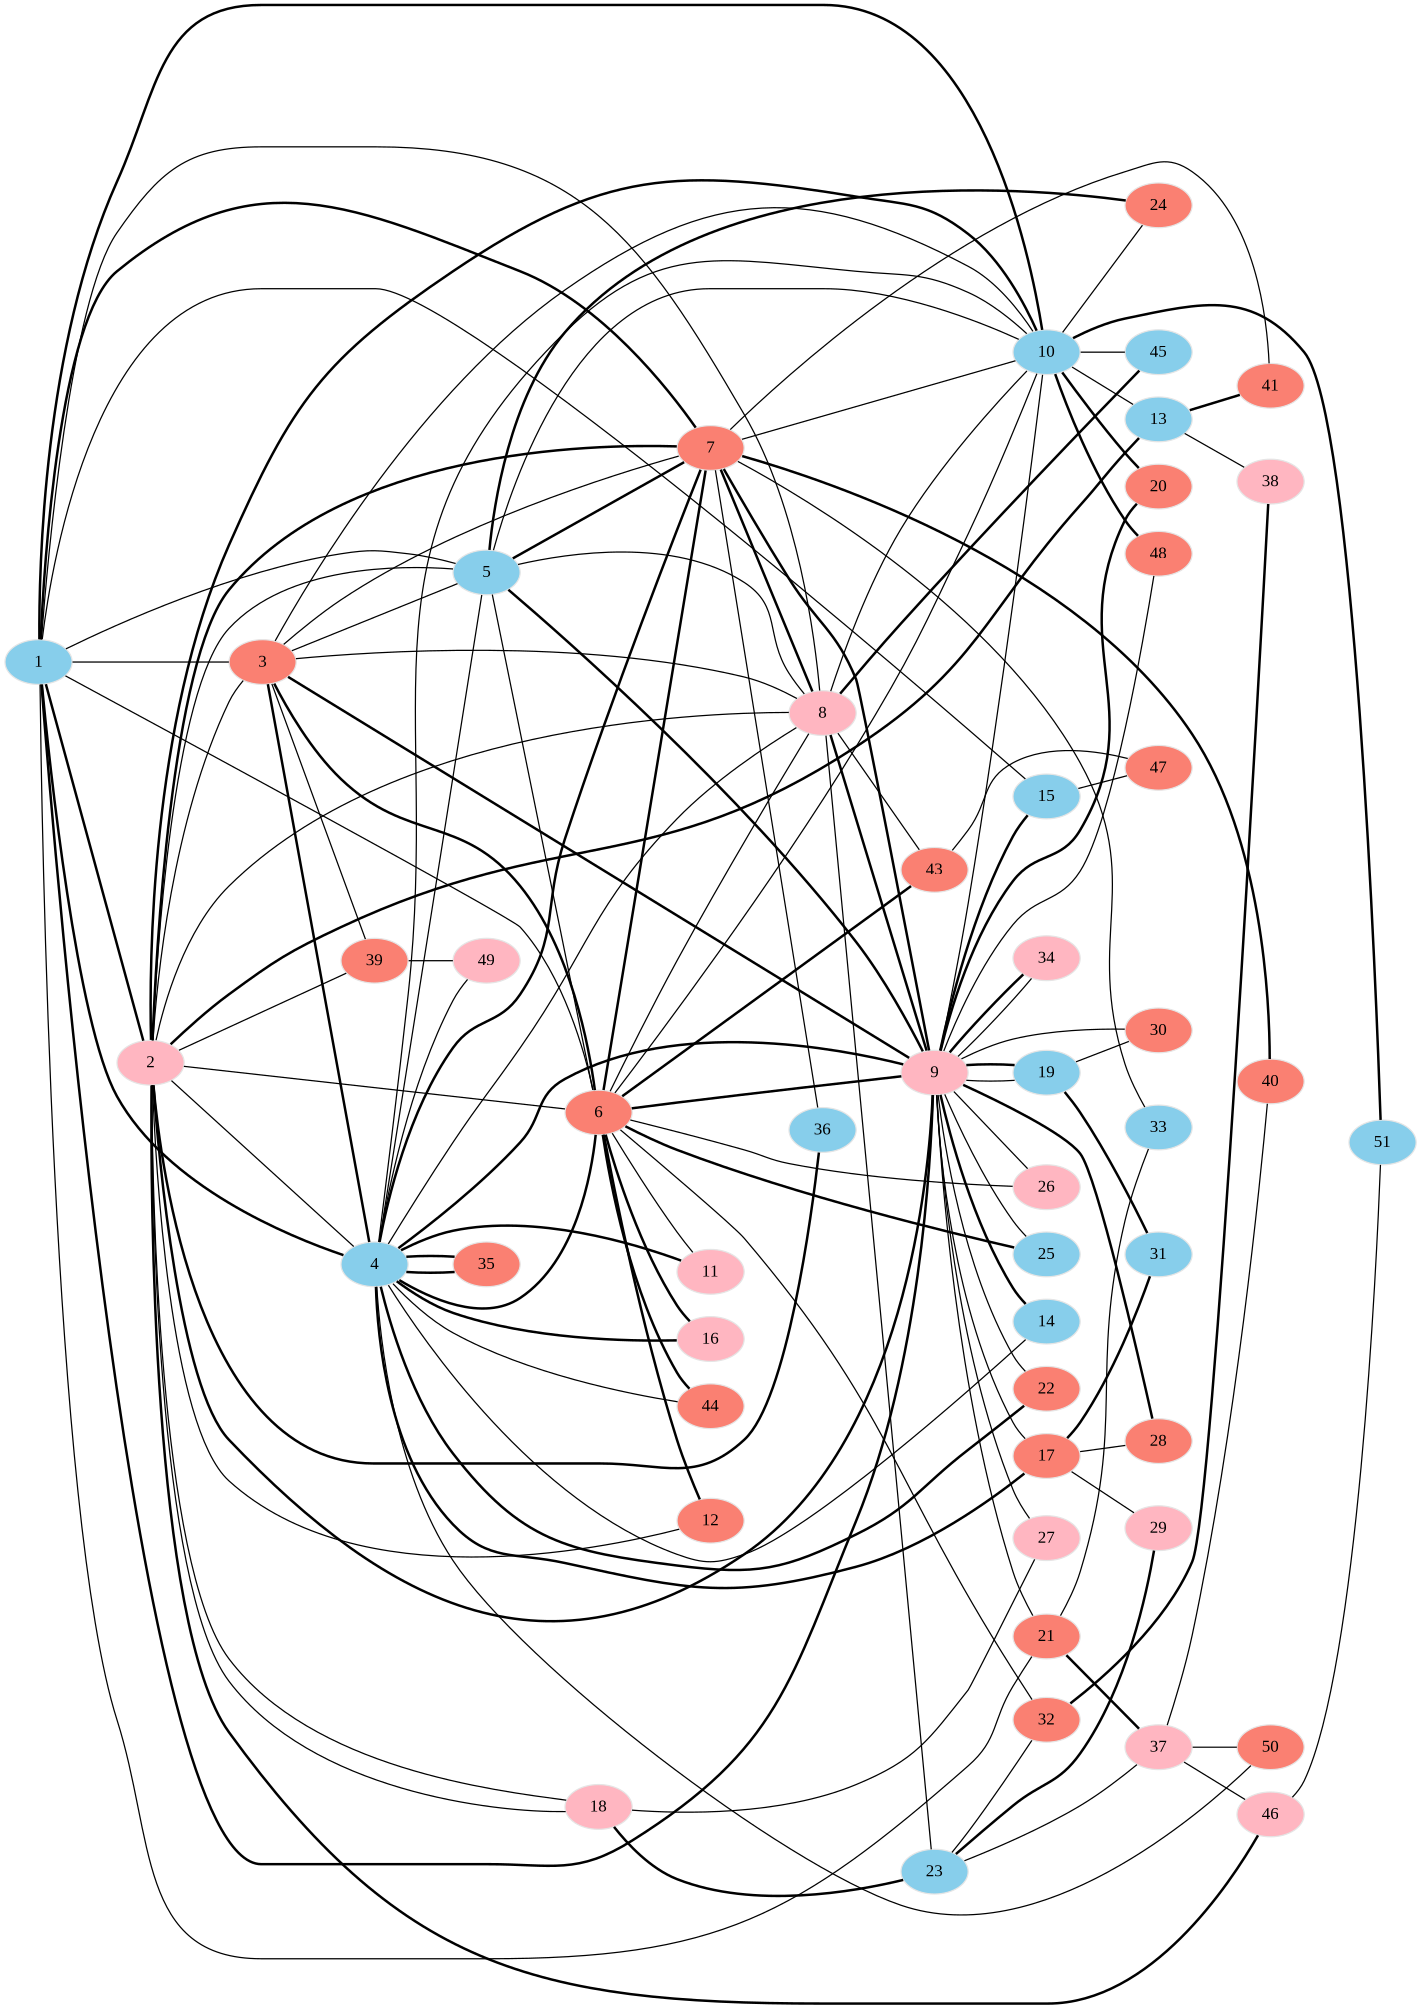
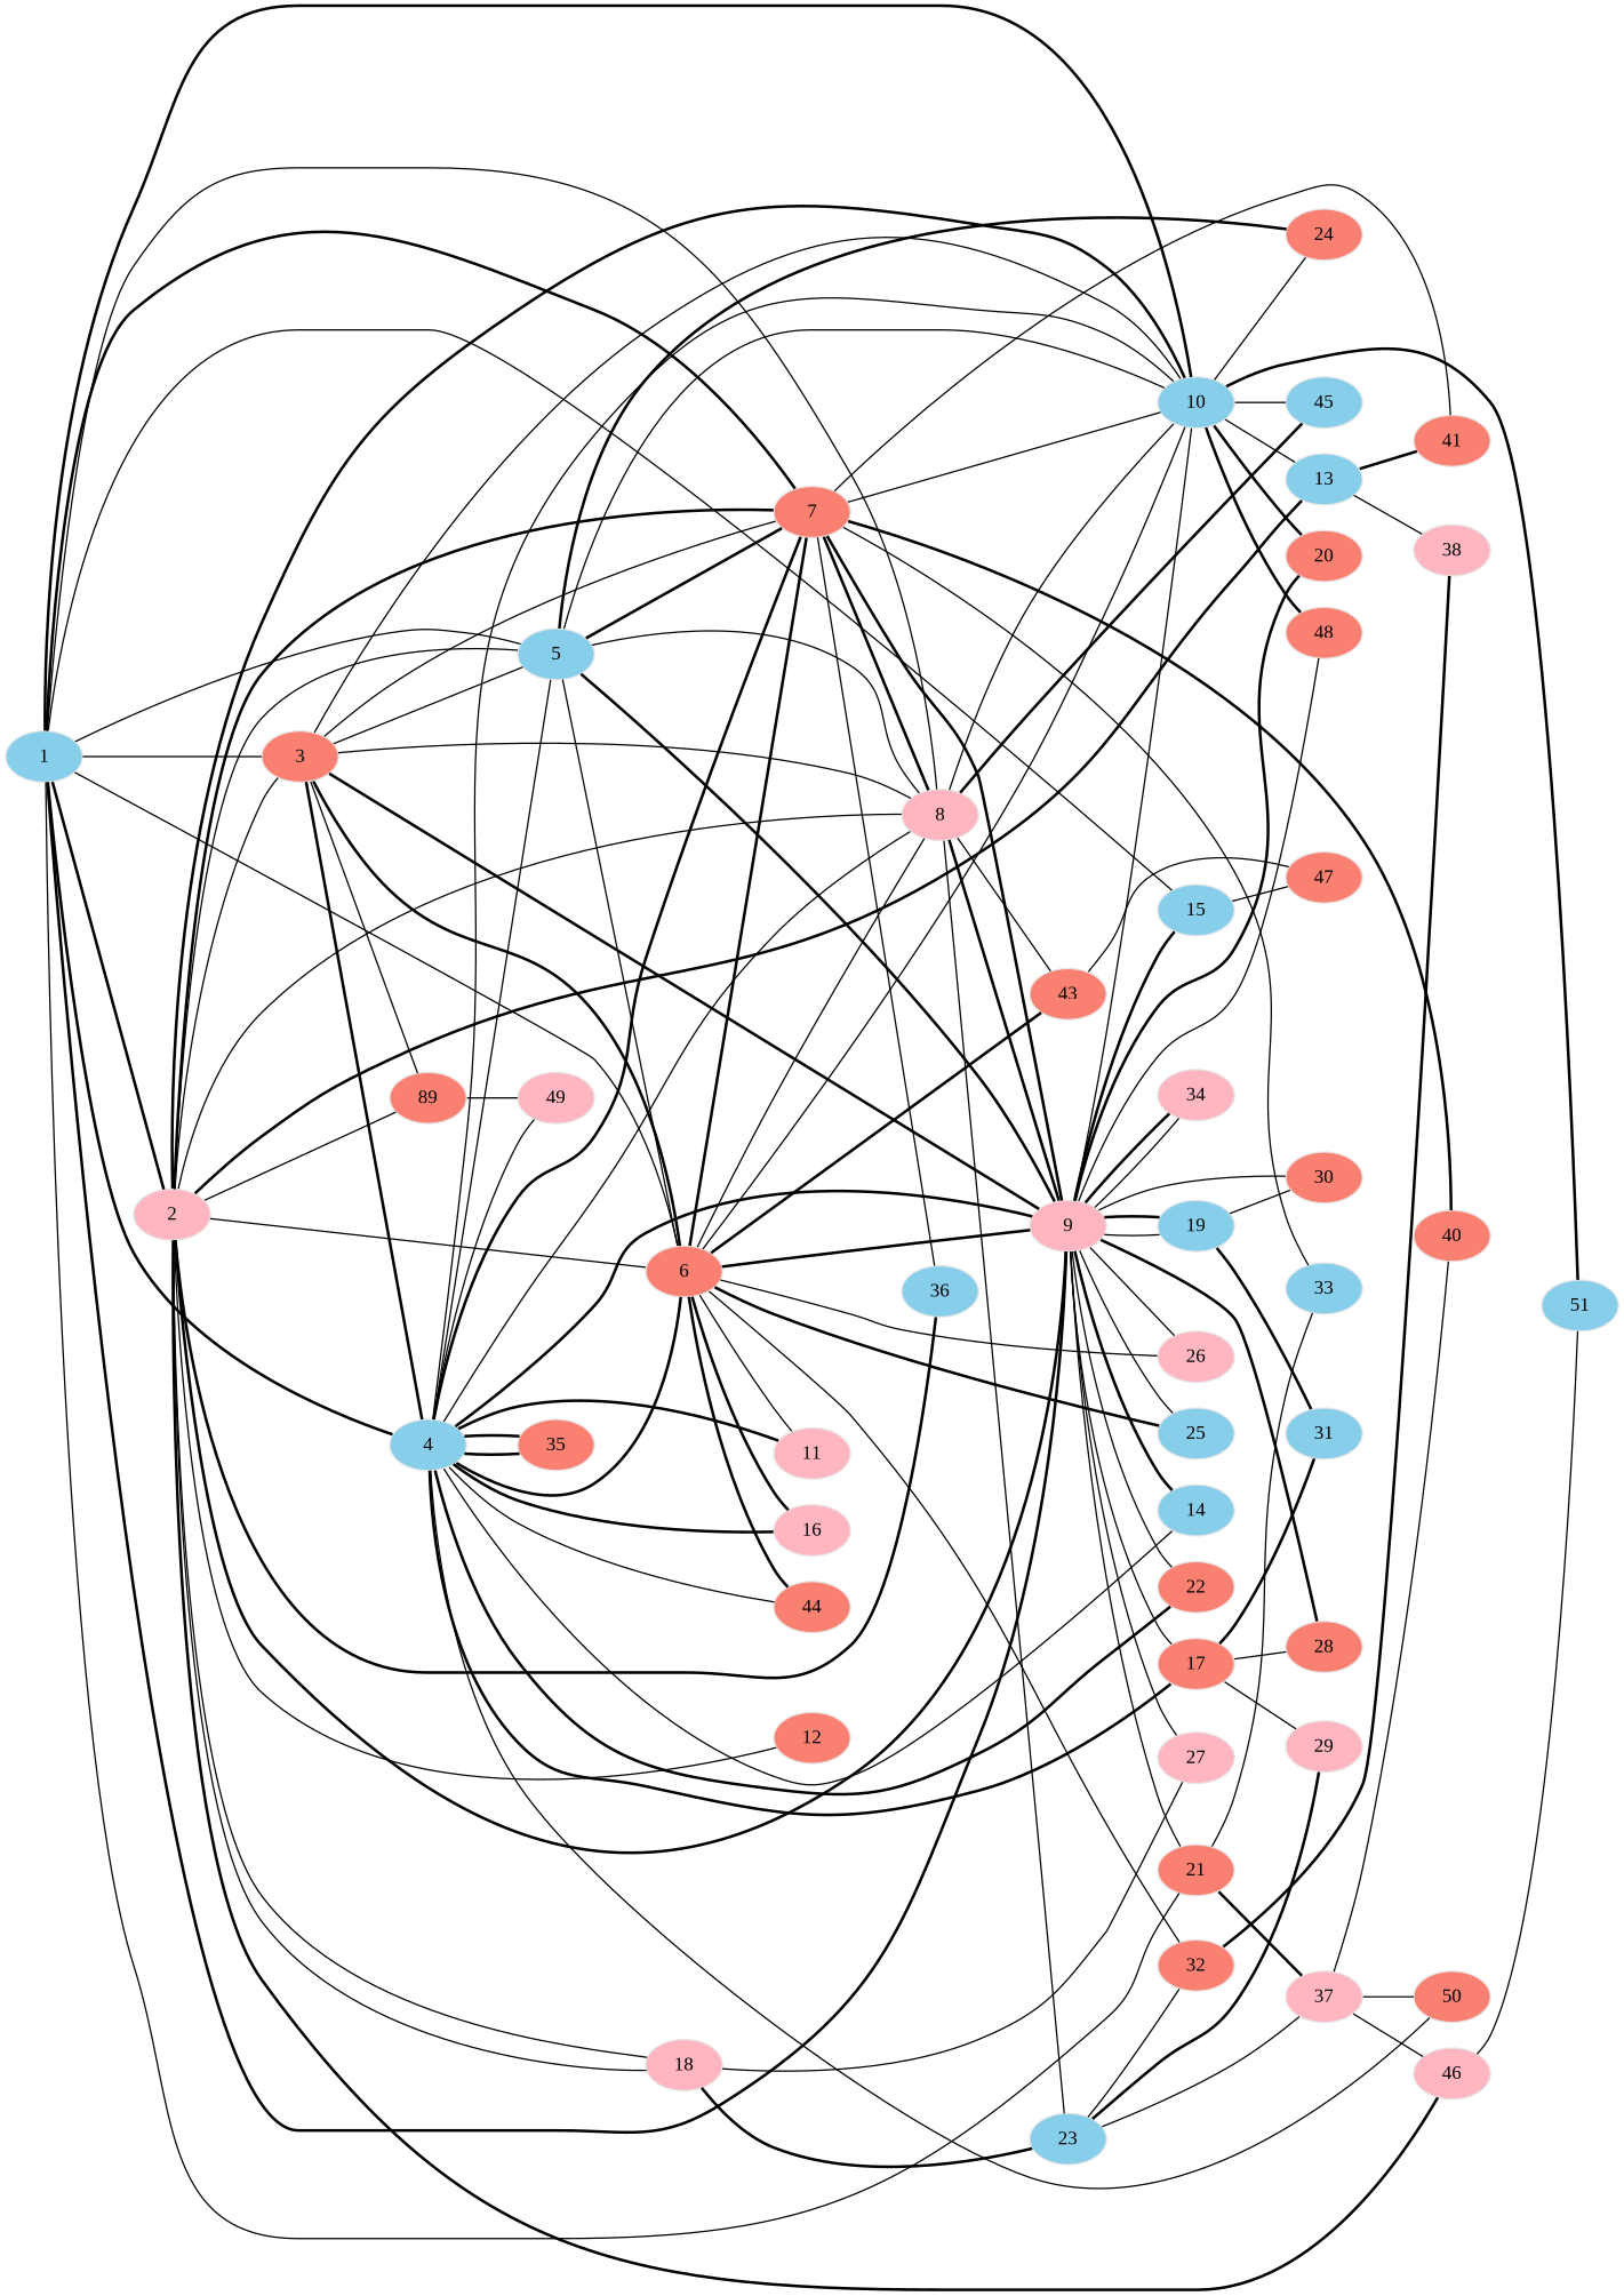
  graph {
    fontname="Liberation Serif"
    rankdir=LR
    node [color=gray90 fillcolor=salmon fontname="Liberation Serif" style=filled]
    edge [fontname="Liberation Serif" style=solid]
    1 [fillcolor=skyblue]
    2 [fillcolor=lightpink]
    3
    4 [fillcolor=skyblue]
    5 [fillcolor=skyblue]
    6
    7
    8 [fillcolor=lightpink]
    9 [fillcolor=lightpink]
    10 [fillcolor=skyblue]
    15 [fillcolor=skyblue]
    21
    12
    13 [fillcolor=skyblue]
    18 [fillcolor=lightpink]
    36 [fillcolor=skyblue]
-   39
+   39 [label=89]
    46 [fillcolor=lightpink]
    11 [fillcolor=lightpink]
    14 [fillcolor=skyblue]
    16 [fillcolor=lightpink]
    17
    22
    35
    44
    49 [fillcolor=lightpink]
    50
    24
    25 [fillcolor=skyblue]
    26 [fillcolor=lightpink]
    32
    43
    33 [fillcolor=skyblue]
    40
    41
    23 [fillcolor=skyblue]
    45 [fillcolor=skyblue]
    19 [fillcolor=skyblue]
    20
    27 [fillcolor=lightpink]
    28
    30
    34 [fillcolor=lightpink]
    48
    51 [fillcolor=skyblue]
    47
    37 [fillcolor=lightpink]
    38 [fillcolor=lightpink]
    29 [fillcolor=lightpink]
    31 [fillcolor=skyblue]
    1 -- 2 [style=bold]
    1 -- 3
    1 -- 4 [style=bold]
    1 -- 5
    1 -- 6
    1 -- 7 [style=bold]
    1 -- 8
    1 -- 9 [style=bold]
    1 -- 10 [style=bold]
    1 -- 15
    1 -- 21
    2 -- 3
-   2 -- 4
    2 -- 5
    2 -- 6
    2 -- 7 [style=bold]
    2 -- 8
    2 -- 9 [style=bold]
    2 -- 10 [style=bold]
    2 -- 12
    2 -- 13 [style=bold]
    2 -- 18
    2 -- 18
    2 -- 36 [style=bold]
    2 -- 39
    2 -- 46 [style=bold]
    3 -- 4 [style=bold]
    3 -- 5
    3 -- 6 [style=bold]
    3 -- 7
    3 -- 8
    3 -- 9 [style=bold]
    3 -- 10
    3 -- 39
    4 -- 5
    4 -- 6 [style=bold]
    4 -- 7 [style=bold]
    4 -- 8
    4 -- 9 [style=bold]
    4 -- 10
    4 -- 11 [style=bold]
    4 -- 14
    4 -- 16 [style=bold]
    4 -- 17 [style=bold]
    4 -- 22 [style=bold]
    4 -- 35 [style=bold]
    4 -- 35 [style=bold]
    4 -- 44
    4 -- 49
    4 -- 50
    5 -- 6
    5 -- 7 [style=bold]
    5 -- 8
    5 -- 9 [style=bold]
    5 -- 10
    5 -- 24 [style=bold]
    6 -- 7 [style=bold]
    6 -- 8
    6 -- 9 [style=bold]
    6 -- 10
-   6 -- 12 [style=bold]
    6 -- 11
    6 -- 16 [style=bold]
    6 -- 44 [style=bold]
    6 -- 25 [style=bold]
    6 -- 26
    6 -- 32
    6 -- 43 [style=bold]
    7 -- 8 [style=bold]
    7 -- 9 [style=bold]
    7 -- 10
    7 -- 36
    7 -- 33
    7 -- 40 [style=bold]
    7 -- 41
    8 -- 9 [style=bold]
    8 -- 10
    8 -- 43
    8 -- 23
    8 -- 45 [style=bold]
    9 -- 10
    9 -- 15 [style=bold]
    9 -- 21
    9 -- 14 [style=bold]
    9 -- 17
    9 -- 22
    9 -- 25
    9 -- 26
    9 -- 19
    9 -- 19 [style=bold]
    9 -- 20 [style=bold]
    9 -- 27
    9 -- 28 [style=bold]
    9 -- 30
    9 -- 34
    9 -- 34 [style=bold]
    9 -- 48
    10 -- 13
    10 -- 24
    10 -- 45
    10 -- 20 [style=bold]
    10 -- 48 [style=bold]
    10 -- 51 [style=bold]
    15 -- 47
    21 -- 33
    21 -- 37 [style=bold]
    13 -- 41 [style=bold]
    13 -- 38
    18 -- 23 [style=bold]
    18 -- 27
    39 -- 49
    46 -- 51
    17 -- 28
    17 -- 29
    17 -- 31 [style=bold]
    32 -- 38 [style=bold]
    43 -- 47
    23 -- 32
    23 -- 37
    23 -- 29 [style=bold]
    19 -- 30
    19 -- 31 [style=bold]
    37 -- 46
    37 -- 50
    37 -- 40
  }
